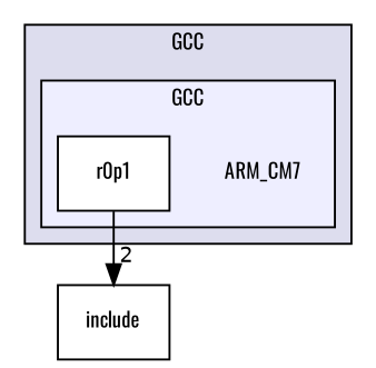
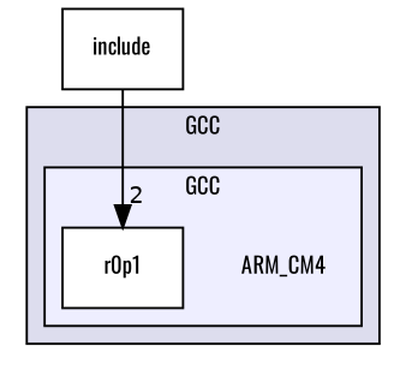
  digraph {
    compound=true
    fontname=Oswald
    node [fontname=Oswald fontsize=10 shape=box]
-   n1 [label=ARM_CM7 shape=plaintext]
+   n1 [label=ARM_CM4 shape=plaintext]
    n2 [color=black fillcolor=white label=r0p1 style=filled]
    n3 [label=include]
    subgraph cluster_1 {
      bgcolor="#ddddee"
      fontsize=10
      label=GCC
      pencolor=black
      subgraph cluster_2 {
        bgcolor="#eeeeff"
        fontsize=10
        pencolor=black
        n1
        n2
      }
    }
-   n2 -> n3 [headlabel=2 labeldistance=1.5 labelfontname=Helvetica labelfontsize=10 fontname=Oswald]
+   n3 -> n2 [headlabel=2 labeldistance=1.5 labelfontname=Helvetica labelfontsize=10 fontname=Oswald]
  }
